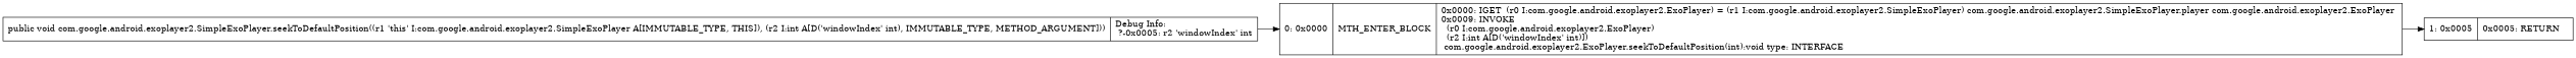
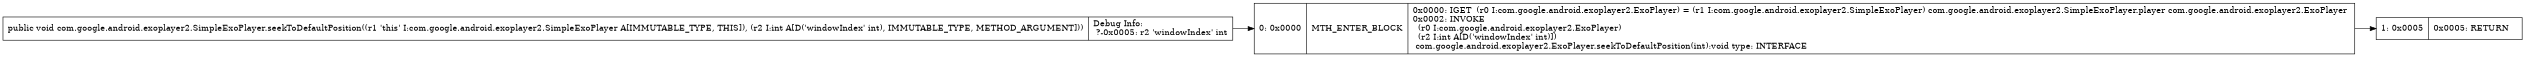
  digraph {
    rankdir=LR
    node [shape=record]
-   n1 [label="{0\:\ 0x0000|MTH_ENTER_BLOCK\l|0x0000: IGET  (r0 I:com.google.android.exoplayer2.ExoPlayer) = (r1 I:com.google.android.exoplayer2.SimpleExoPlayer) com.google.android.exoplayer2.SimpleExoPlayer.player com.google.android.exoplayer2.ExoPlayer \l0x0009: INVOKE  \l  (r0 I:com.google.android.exoplayer2.ExoPlayer)\l  (r2 I:int A[D('windowIndex' int)])\l com.google.android.exoplayer2.ExoPlayer.seekToDefaultPosition(int):void type: INTERFACE \l}"]
+   n1 [label="{0\:\ 0x0000|MTH_ENTER_BLOCK\l|0x0000: IGET  (r0 I:com.google.android.exoplayer2.ExoPlayer) = (r1 I:com.google.android.exoplayer2.SimpleExoPlayer) com.google.android.exoplayer2.SimpleExoPlayer.player com.google.android.exoplayer2.ExoPlayer \l0x0002: INVOKE  \l  (r0 I:com.google.android.exoplayer2.ExoPlayer)\l  (r2 I:int A[D('windowIndex' int)])\l com.google.android.exoplayer2.ExoPlayer.seekToDefaultPosition(int):void type: INTERFACE \l}"]
    n2 [label="{1\:\ 0x0005|0x0005: RETURN   \l}"]
    n3 [label="{public void com.google.android.exoplayer2.SimpleExoPlayer.seekToDefaultPosition((r1 'this' I:com.google.android.exoplayer2.SimpleExoPlayer A[IMMUTABLE_TYPE, THIS]), (r2 I:int A[D('windowIndex' int), IMMUTABLE_TYPE, METHOD_ARGUMENT]))  | Debug Info:\l  ?\-0x0005: r2 'windowIndex' int\l}"]
    n1 -> n2
    n3 -> n1
  }
